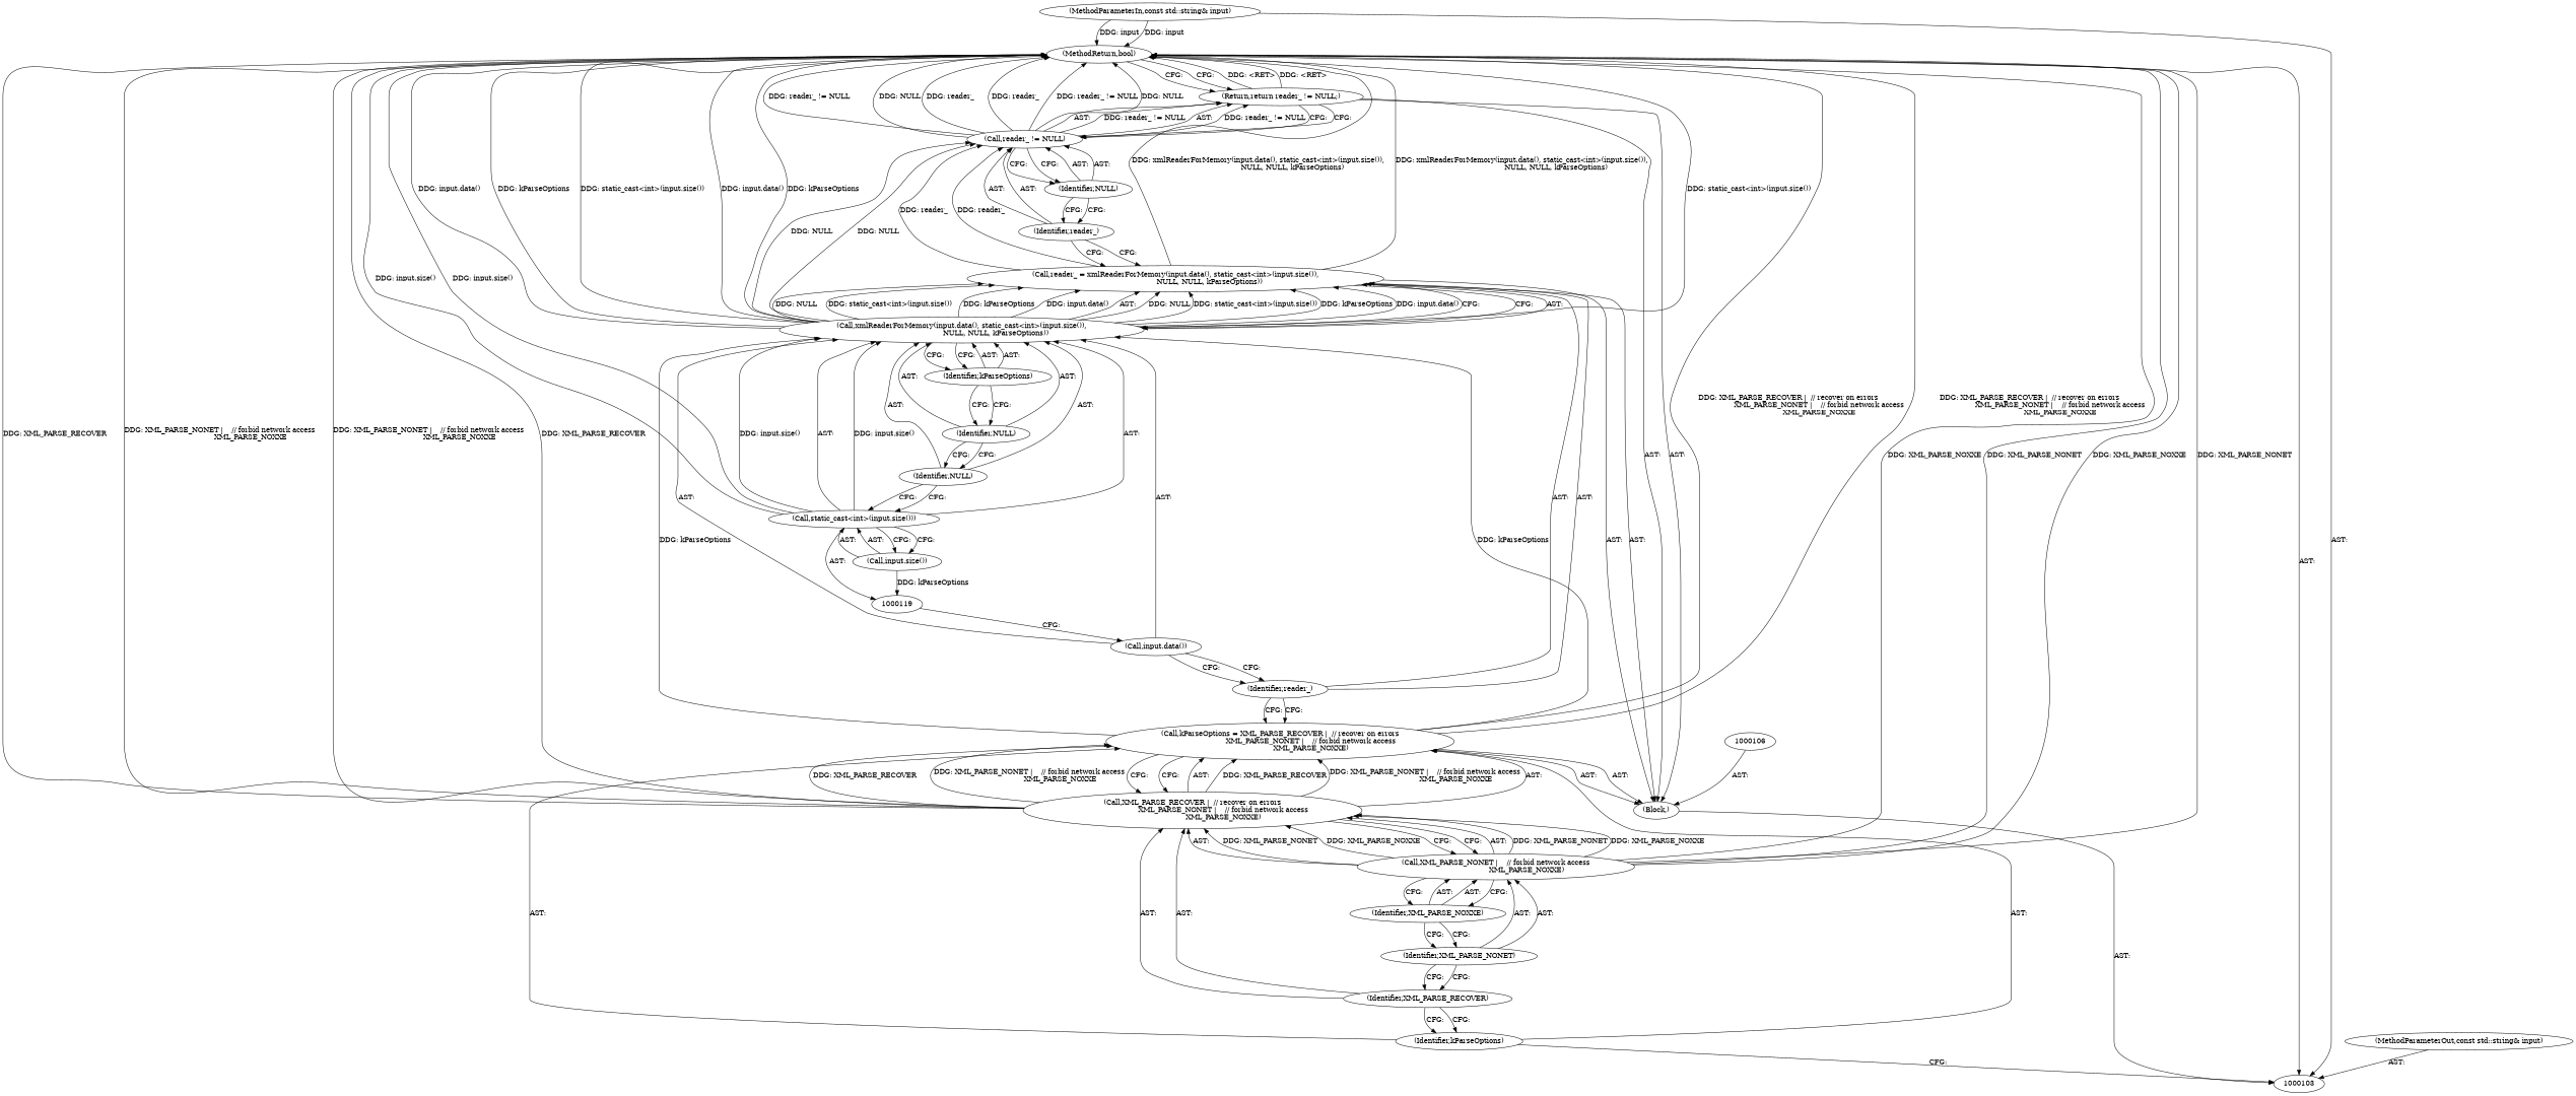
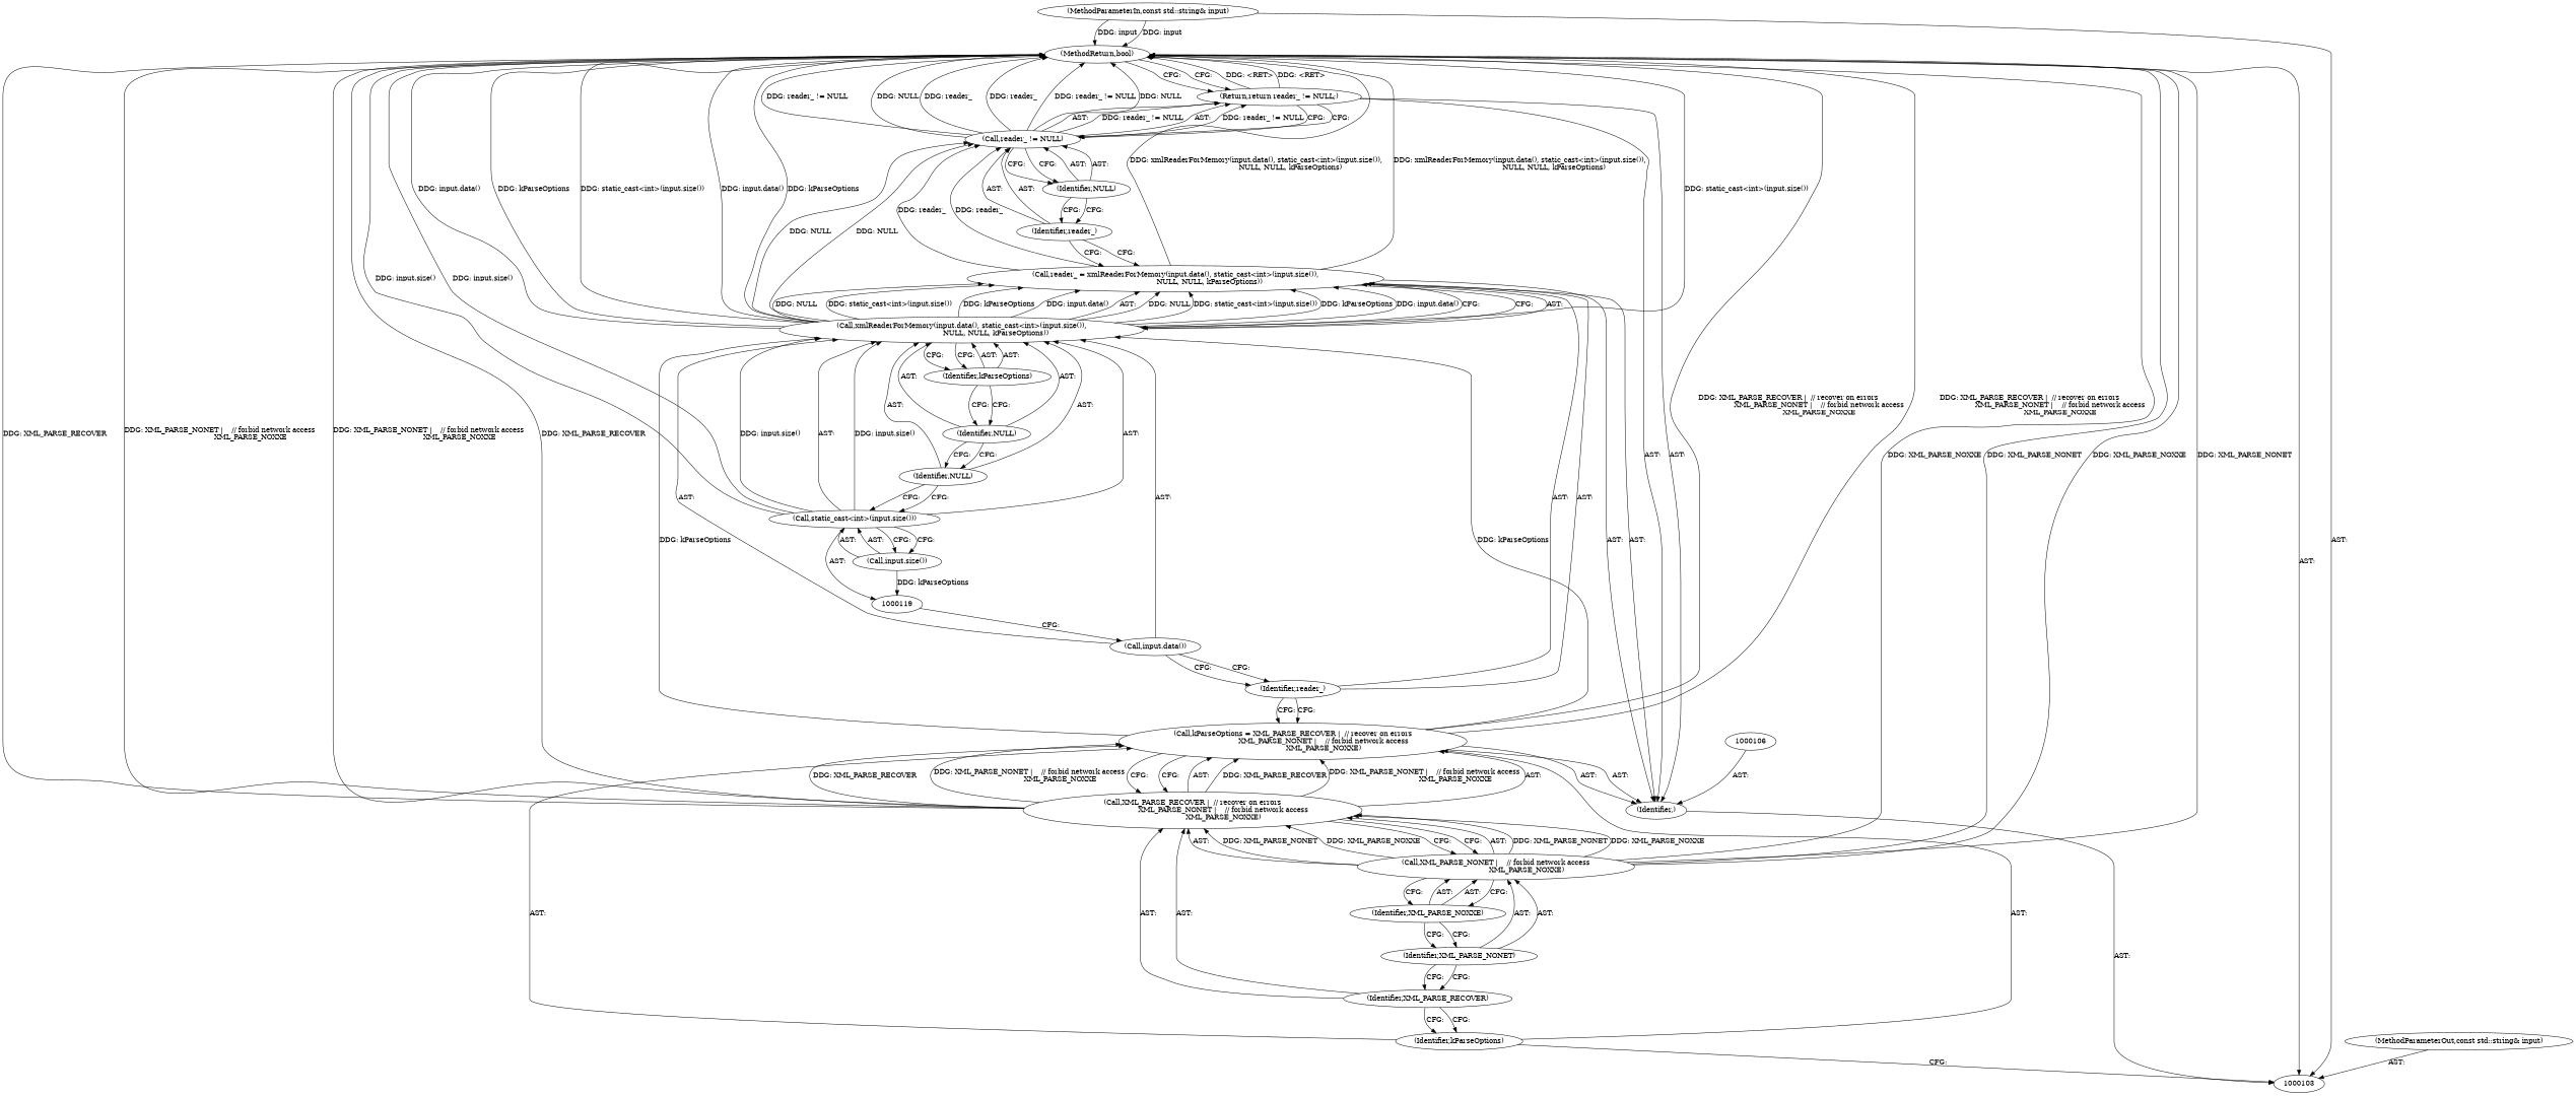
  digraph {
    n1 [label="(MethodReturn,bool)"]
    n2 [label="(Return,return reader_ != NULL;)"]
    1000103
-   n4 [label="(Block,)"]
+   n4 [label="(Identifier,)"]
    n5 [label="(Call,reader_ != NULL)"]
    n6 [label="(MethodParameterIn,const std::string& input)"]
    n7 [label="(MethodParameterOut,const std::string& input)"]
    n8 [label="(Call,kParseOptions = XML_PARSE_RECOVER |  // recover on errors\n                            XML_PARSE_NONET |    // forbid network access\n                            XML_PARSE_NOXXE)"]
    n9 [label="(Call,XML_PARSE_RECOVER |  // recover on errors\n                            XML_PARSE_NONET |    // forbid network access\n                            XML_PARSE_NOXXE)"]
    n10 [label="(Call,xmlReaderForMemory(input.data(), static_cast<int>(input.size()),\n                               NULL, NULL, kParseOptions))"]
    n11 [label="(Call,XML_PARSE_NONET |    // forbid network access\n                            XML_PARSE_NOXXE)"]
    n12 [label="(Call,reader_ = xmlReaderForMemory(input.data(), static_cast<int>(input.size()),\n                               NULL, NULL, kParseOptions))"]
    n13 [label="(Identifier,kParseOptions)"]
    n14 [label="(Identifier,kParseOptions)"]
    n15 [label="(Identifier,XML_PARSE_NOXXE)"]
    n16 [label="(Identifier,XML_PARSE_RECOVER)"]
    n17 [label="(Identifier,XML_PARSE_NONET)"]
    n18 [label="(Identifier,NULL)"]
    n19 [label="(Identifier,NULL)"]
    n20 [label="(Identifier,reader_)"]
    n21 [label="(Call,input.data())"]
    n22 [label="(Call,static_cast<int>(input.size()))"]
    n23 [label="(Call,input.size())"]
    1000119
    n25 [label="(Identifier,NULL)"]
    n26 [label="(Identifier,reader_)"]
    1000106
    n1 -> n2 [label="CFG: "]
    n1 -> n2 [label="CFG: "]
    n1 -> 1000103 [label="AST: "]
    n2 -> n1 [label="DDG: <RET>"]
    n2 -> n1 [label="DDG: <RET>"]
    n2 -> n4 [label="AST: "]
    n2 -> n4 [label="AST: "]
    n2 -> n5 [label="CFG: "]
    n2 -> n5 [label="CFG: "]
    n4 -> 1000103 [label="AST: "]
    n5 -> n1 [label="DDG: reader_"]
    n5 -> n1 [label="DDG: reader_ != NULL"]
    n5 -> n1 [label="DDG: NULL"]
    n5 -> n1 [label="DDG: reader_"]
    n5 -> n1 [label="DDG: reader_ != NULL"]
    n5 -> n1 [label="DDG: NULL"]
    n5 -> n2 [label="AST: "]
    n5 -> n2 [label="DDG: reader_ != NULL"]
    n5 -> n2 [label="AST: "]
    n5 -> n2 [label="DDG: reader_ != NULL"]
    n5 -> n19 [label="CFG: "]
    n5 -> n19 [label="CFG: "]
    n6 -> n1 [label="DDG: input"]
    n6 -> n1 [label="DDG: input"]
    n6 -> 1000103 [label="AST: "]
    n7 -> 1000103 [label="AST: "]
    n8 -> n1 [label="DDG: XML_PARSE_RECOVER |  // recover on errors\n                            XML_PARSE_NONET |    // forbid network access\n                            XML_PARSE_NOXXE"]
    n8 -> n1 [label="DDG: XML_PARSE_RECOVER |  // recover on errors\n                            XML_PARSE_NONET |    // forbid network access\n                            XML_PARSE_NOXXE"]
    n8 -> n4 [label="AST: "]
    n8 -> n4 [label="AST: "]
    n8 -> n9 [label="CFG: "]
    n8 -> n9 [label="CFG: "]
    n8 -> n10 [label="DDG: kParseOptions"]
    n8 -> n10 [label="DDG: kParseOptions"]
    n9 -> n1 [label="DDG: XML_PARSE_RECOVER"]
    n9 -> n1 [label="DDG: XML_PARSE_NONET |    // forbid network access\n                            XML_PARSE_NOXXE"]
    n9 -> n1 [label="DDG: XML_PARSE_RECOVER"]
    n9 -> n1 [label="DDG: XML_PARSE_NONET |    // forbid network access\n                            XML_PARSE_NOXXE"]
    n9 -> n8 [label="AST: "]
    n9 -> n8 [label="DDG: XML_PARSE_RECOVER"]
    n9 -> n8 [label="DDG: XML_PARSE_NONET |    // forbid network access\n                            XML_PARSE_NOXXE"]
    n9 -> n8 [label="AST: "]
    n9 -> n8 [label="DDG: XML_PARSE_RECOVER"]
    n9 -> n8 [label="DDG: XML_PARSE_NONET |    // forbid network access\n                            XML_PARSE_NOXXE"]
    n9 -> n11 [label="CFG: "]
    n9 -> n11 [label="CFG: "]
    n10 -> n1 [label="DDG: input.data()"]
    n10 -> n1 [label="DDG: kParseOptions"]
    n10 -> n1 [label="DDG: static_cast<int>(input.size())"]
    n10 -> n1 [label="DDG: input.data()"]
    n10 -> n1 [label="DDG: kParseOptions"]
    n10 -> n1 [label="DDG: static_cast<int>(input.size())"]
    n10 -> n5 [label="DDG: NULL"]
    n10 -> n5 [label="DDG: NULL"]
    n10 -> n12 [label="AST: "]
    n10 -> n12 [label="DDG: NULL"]
    n10 -> n12 [label="DDG: static_cast<int>(input.size())"]
    n10 -> n12 [label="DDG: kParseOptions"]
    n10 -> n12 [label="DDG: input.data()"]
    n10 -> n12 [label="AST: "]
    n10 -> n12 [label="DDG: NULL"]
    n10 -> n12 [label="DDG: static_cast<int>(input.size())"]
    n10 -> n12 [label="DDG: kParseOptions"]
    n10 -> n12 [label="DDG: input.data()"]
    n10 -> n13 [label="CFG: "]
    n10 -> n13 [label="CFG: "]
    n11 -> n1 [label="DDG: XML_PARSE_NONET"]
    n11 -> n1 [label="DDG: XML_PARSE_NOXXE"]
    n11 -> n1 [label="DDG: XML_PARSE_NONET"]
    n11 -> n1 [label="DDG: XML_PARSE_NOXXE"]
    n11 -> n9 [label="AST: "]
    n11 -> n9 [label="DDG: XML_PARSE_NONET"]
    n11 -> n9 [label="DDG: XML_PARSE_NOXXE"]
    n11 -> n9 [label="AST: "]
    n11 -> n9 [label="DDG: XML_PARSE_NONET"]
    n11 -> n9 [label="DDG: XML_PARSE_NOXXE"]
    n11 -> n15 [label="CFG: "]
    n11 -> n15 [label="CFG: "]
    n12 -> n1 [label="DDG: xmlReaderForMemory(input.data(), static_cast<int>(input.size()),\n                               NULL, NULL, kParseOptions)"]
    n12 -> n1 [label="DDG: xmlReaderForMemory(input.data(), static_cast<int>(input.size()),\n                               NULL, NULL, kParseOptions)"]
    n12 -> n4 [label="AST: "]
    n12 -> n4 [label="AST: "]
    n12 -> n5 [label="DDG: reader_"]
    n12 -> n5 [label="DDG: reader_"]
    n12 -> n10 [label="CFG: "]
    n12 -> n10 [label="CFG: "]
    n13 -> n10 [label="AST: "]
    n13 -> n10 [label="AST: "]
    n13 -> n18 [label="CFG: "]
    n13 -> n18 [label="CFG: "]
    n14 -> 1000103 [label="CFG: "]
    n14 -> n8 [label="AST: "]
    n14 -> n8 [label="AST: "]
    n15 -> n11 [label="AST: "]
    n15 -> n11 [label="AST: "]
    n15 -> n17 [label="CFG: "]
    n15 -> n17 [label="CFG: "]
    n16 -> n9 [label="AST: "]
    n16 -> n9 [label="AST: "]
    n16 -> n14 [label="CFG: "]
    n16 -> n14 [label="CFG: "]
    n17 -> n11 [label="AST: "]
    n17 -> n11 [label="AST: "]
    n17 -> n16 [label="CFG: "]
    n17 -> n16 [label="CFG: "]
    n18 -> n10 [label="AST: "]
    n18 -> n10 [label="AST: "]
    n18 -> n25 [label="CFG: "]
    n18 -> n25 [label="CFG: "]
    n19 -> n5 [label="AST: "]
    n19 -> n5 [label="AST: "]
    n19 -> n26 [label="CFG: "]
    n19 -> n26 [label="CFG: "]
    n20 -> n8 [label="CFG: "]
    n20 -> n8 [label="CFG: "]
    n20 -> n12 [label="AST: "]
    n20 -> n12 [label="AST: "]
    n21 -> n10 [label="AST: "]
    n21 -> n10 [label="AST: "]
    n21 -> n20 [label="CFG: "]
    n21 -> n20 [label="CFG: "]
    n22 -> n1 [label="DDG: input.size()"]
    n22 -> n1 [label="DDG: input.size()"]
    n22 -> n10 [label="AST: "]
    n22 -> n10 [label="DDG: input.size()"]
    n22 -> n10 [label="AST: "]
    n22 -> n10 [label="DDG: input.size()"]
    n22 -> n23 [label="CFG: "]
    n22 -> n23 [label="CFG: "]
    n22 -> 1000119 [label="AST: "]
    n23 -> n22 [label="AST: "]
    n23 -> n22 [label="AST: "]
    n23 -> 1000119 [label="DDG: kParseOptions"]
    1000119 -> n21 [label="CFG: "]
    n25 -> n10 [label="AST: "]
    n25 -> n10 [label="AST: "]
    n25 -> n22 [label="CFG: "]
    n25 -> n22 [label="CFG: "]
    n26 -> n5 [label="AST: "]
    n26 -> n5 [label="AST: "]
    n26 -> n12 [label="CFG: "]
    n26 -> n12 [label="CFG: "]
    1000106 -> n4 [label="AST: "]
  }
